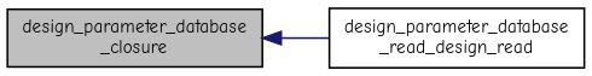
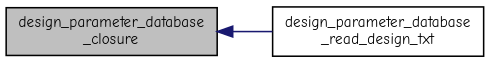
  digraph {
    rankdir=LR
    fontname="Comic Neue"
    node [color=black fontname="Comic Neue" fontsize=10 shape=record style=filled]
    n1 [fillcolor=grey75 fontcolor=black height=0.2 label="design_parameter_database\l_closure" width=0.4]
-   n2 [fillcolor=white height=0.2 label="design_parameter_database\l_read_design_read" width=0.4]
+   n2 [fillcolor=white height=0.2 label="design_parameter_database\l_read_design_txt" width=0.4]
    n1 -> n2 [color=midnightblue dir=back fontname="Comic Neue" fontsize=10 labelfontname=Helvetica labelfontsize=10 style=solid]
  }
